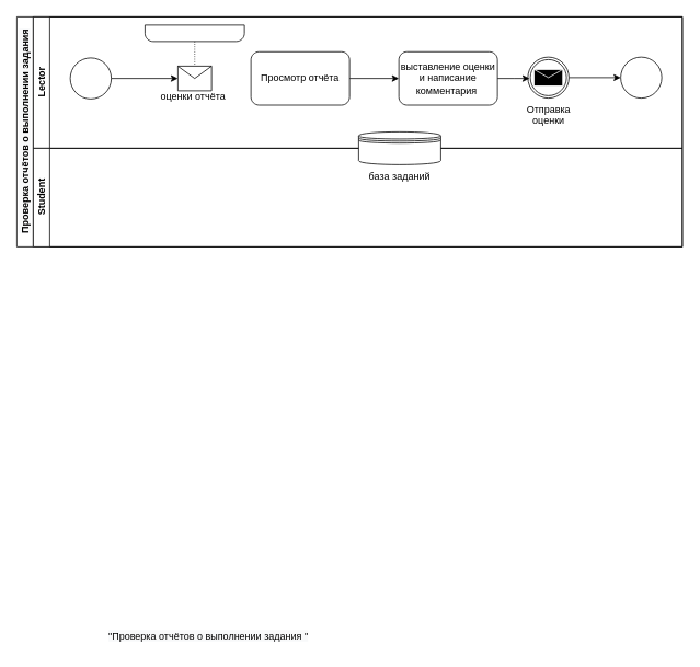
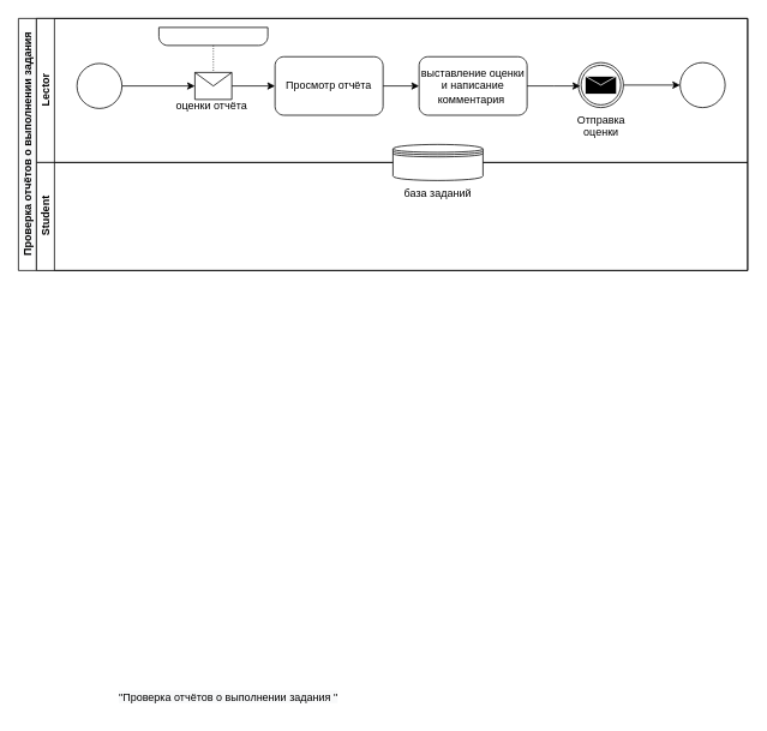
  <mxCell id="0" />
  <mxCell id="1" parent="0" />
  <mxCell id="2" value="&lt;span style=&quot;color: rgb(0, 0, 0); font-family: helvetica; font-size: 12px; font-style: normal; font-weight: 400; letter-spacing: normal; text-align: center; text-indent: 0px; text-transform: none; word-spacing: 0px; background-color: rgb(248, 249, 250); display: inline; float: none;&quot;&gt;&quot;Проверка отчётов о выполнении задания &quot;&lt;/span&gt;" style="text;whiteSpace=wrap;html=1;" parent="1" vertex="1"><mxGeometry x="130" y="760" width="290" height="30" as="geometry" /></mxCell>
  <mxCell id="3" value="&lt;span style=&quot;font-family: &amp;#34;helvetica&amp;#34; ; background-color: rgb(248 , 249 , 250)&quot;&gt;Проверка отчётов о выполнении задания&lt;/span&gt;" style="swimlane;html=1;childLayout=stackLayout;resizeParent=1;resizeParentMax=0;horizontal=0;startSize=20;horizontalStack=0;rounded=0;" parent="1" vertex="1"><mxGeometry x="20" y="20" width="810" height="280" as="geometry" /></mxCell>
  <mxCell id="4" value="Lector" style="swimlane;html=1;startSize=20;horizontal=0;" parent="3" vertex="1"><mxGeometry x="20" width="790" height="160" as="geometry" /></mxCell>
  <mxCell id="5" value="" style="points=[[0.145,0.145,0],[0.5,0,0],[0.855,0.145,0],[1,0.5,0],[0.855,0.855,0],[0.5,1,0],[0.145,0.855,0],[0,0.5,0]];shape=mxgraph.bpmn.event;html=1;verticalLabelPosition=bottom;labelBackgroundColor=#ffffff;verticalAlign=top;align=center;perimeter=ellipsePerimeter;outlineConnect=0;aspect=fixed;outline=standard;symbol=general;rounded=0;" parent="4" vertex="1"><mxGeometry x="45" y="50" width="50" height="50" as="geometry" /></mxCell>
  <mxCell id="6" value="" style="edgeStyle=orthogonalEdgeStyle;rounded=0;orthogonalLoop=1;jettySize=auto;html=1;" parent="4" source="7" target="17" edge="1"><mxGeometry relative="1" as="geometry" /></mxCell>
  <mxCell id="7" value="&lt;div&gt;Отправка &lt;br&gt;&lt;/div&gt;&lt;div&gt;оценки&lt;/div&gt;" style="points=[[0.145,0.145,0],[0.5,0,0],[0.855,0.145,0],[1,0.5,0],[0.855,0.855,0],[0.5,1,0],[0.145,0.855,0],[0,0.5,0]];shape=mxgraph.bpmn.event;html=1;verticalLabelPosition=bottom;labelBackgroundColor=#ffffff;verticalAlign=top;align=center;perimeter=ellipsePerimeter;outlineConnect=0;aspect=fixed;outline=throwing;symbol=message;rounded=0;" parent="4" vertex="1"><mxGeometry x="602" y="49" width="50" height="50" as="geometry" /></mxCell>
  <mxCell id="8" value="" style="shape=mxgraph.bpmn.task;part=1;taskMarker=abstract;rectStyle=rounded;isLoopSub=0;topLeftStyle=square;topRightStyle=square;whiteSpace=wrap;" parent="4" vertex="1"><mxGeometry x="136" y="10" width="121" height="20" as="geometry" /></mxCell>
+ <mxCell id="9" value="" style="edgeStyle=orthogonalEdgeStyle;rounded=0;orthogonalLoop=1;jettySize=auto;html=1;entryX=0;entryY=0.5;entryDx=0;entryDy=0;entryPerimeter=0;" parent="4" source="10" target="14" edge="1"><mxGeometry relative="1" as="geometry"><mxPoint x="257.5" y="75" as="targetPoint" /></mxGeometry></mxCell>
  <mxCell id="10" value="&#10;&#10;&#10;оценки отчёта " style="shape=message;" parent="4" vertex="1"><mxGeometry x="176" y="60" width="41" height="30" as="geometry" /></mxCell>
  <mxCell id="11" value="" style="edgeStyle=orthogonalEdgeStyle;html=1;elbow=horizontal;endArrow=none;labelBackgroundColor=none;endSize=12;endFill=0;dashed=1;dashPattern=1 2;exitX=0.5;exitY=1;rounded=0;" parent="4" source="8" target="10" edge="1"><mxGeometry relative="1" as="geometry" /></mxCell>
  <mxCell id="12" value="" style="endArrow=classic;html=1;exitX=1;exitY=0.5;exitDx=0;exitDy=0;exitPerimeter=0;entryX=0;entryY=0.5;entryDx=0;entryDy=0;" parent="4" source="5" target="10" edge="1"><mxGeometry width="50" height="50" relative="1" as="geometry"><mxPoint x="175" y="90" as="sourcePoint" /><mxPoint x="165" y="75" as="targetPoint" /></mxGeometry></mxCell>
  <mxCell id="13" value="" style="edgeStyle=orthogonalEdgeStyle;rounded=0;orthogonalLoop=1;jettySize=auto;html=1;" parent="4" source="14" target="16" edge="1"><mxGeometry relative="1" as="geometry" /></mxCell>
  <mxCell id="14" value="Просмотр отчёта" style="points=[[0.25,0,0],[0.5,0,0],[0.75,0,0],[1,0.25,0],[1,0.5,0],[1,0.75,0],[0.75,1,0],[0.5,1,0],[0.25,1,0],[0,0.75,0],[0,0.5,0],[0,0.25,0]];shape=mxgraph.bpmn.task;whiteSpace=wrap;rectStyle=rounded;size=10;taskMarker=abstract;" parent="4" vertex="1"><mxGeometry x="265" y="42.5" width="120" height="65" as="geometry" /></mxCell>
  <mxCell id="15" value="" style="edgeStyle=orthogonalEdgeStyle;rounded=0;orthogonalLoop=1;jettySize=auto;html=1;" parent="4" source="16" edge="1"><mxGeometry relative="1" as="geometry"><mxPoint x="604" y="75" as="targetPoint" /></mxGeometry></mxCell>
- <mxCell id="16" value="выставление оценки и написание комментария " style="points=[[0.25,0,0],[0.5,0,0],[0.75,0,0],[1,0.25,0],[1,0.5,0],[1,0.75,0],[0.75,1,0],[0.5,1,0],[0.25,1,0],[0,0.75,0],[0,0.5,0],[0,0.25,0]];shape=mxgraph.bpmn.task;whiteSpace=wrap;rectStyle=rounded;size=10;taskMarker=abstract;" parent="4" vertex="1"><mxGeometry x="445" y="42.5" width="120" height="65" as="geometry" /></mxCell>
+ <mxCell id="16" value="выставление оценки и написание комментария " style="points=[[0.25,0,0],[0.5,0,0],[0.75,0,0],[1,0.25,0],[1,0.5,0],[1,0.75,0],[0.75,1,0],[0.5,1,0],[0.25,1,0],[0,0.75,0],[0,0.5,0],[0,0.25,0]];shape=mxgraph.bpmn.task;whiteSpace=wrap;rectStyle=rounded;size=10;taskMarker=abstract;" parent="4" vertex="1"><mxGeometry x="425" y="42.5" width="120" height="65" as="geometry" /></mxCell>
  <mxCell id="17" value="" style="points=[[0.145,0.145,0],[0.5,0,0],[0.855,0.145,0],[1,0.5,0],[0.855,0.855,0],[0.5,1,0],[0.145,0.855,0],[0,0.5,0]];shape=mxgraph.bpmn.event;html=1;verticalLabelPosition=bottom;labelBackgroundColor=#ffffff;verticalAlign=top;align=center;perimeter=ellipsePerimeter;outlineConnect=0;aspect=fixed;outline=standard;symbol=general;rounded=0;" parent="4" vertex="1"><mxGeometry x="715" y="49" width="50" height="50" as="geometry" /></mxCell>
  <mxCell id="18" value="Student" style="swimlane;html=1;startSize=20;horizontal=0;" parent="3" vertex="1"><mxGeometry x="20" y="160" width="790" height="120" as="geometry" /></mxCell>
  <mxCell id="19" value="база заданий" style="shape=datastore;whiteSpace=wrap;html=1;labelPosition=center;verticalLabelPosition=bottom;align=center;verticalAlign=top;rounded=0;" parent="18" vertex="1"><mxGeometry x="396" y="-20" width="100" height="40" as="geometry" /></mxCell>
